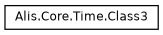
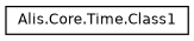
  digraph {
    rankdir=TB
-   n1 [color=black fillcolor=white fontname=Helvetica fontsize=10 height=0.2 label="Alis.Core.Time.Class3" shape=record style=filled width=0.4]
+   n1 [color=black fillcolor=white fontname=Helvetica fontsize=10 height=0.2 label="Alis.Core.Time.Class1" shape=record style=filled width=0.4]
  }
